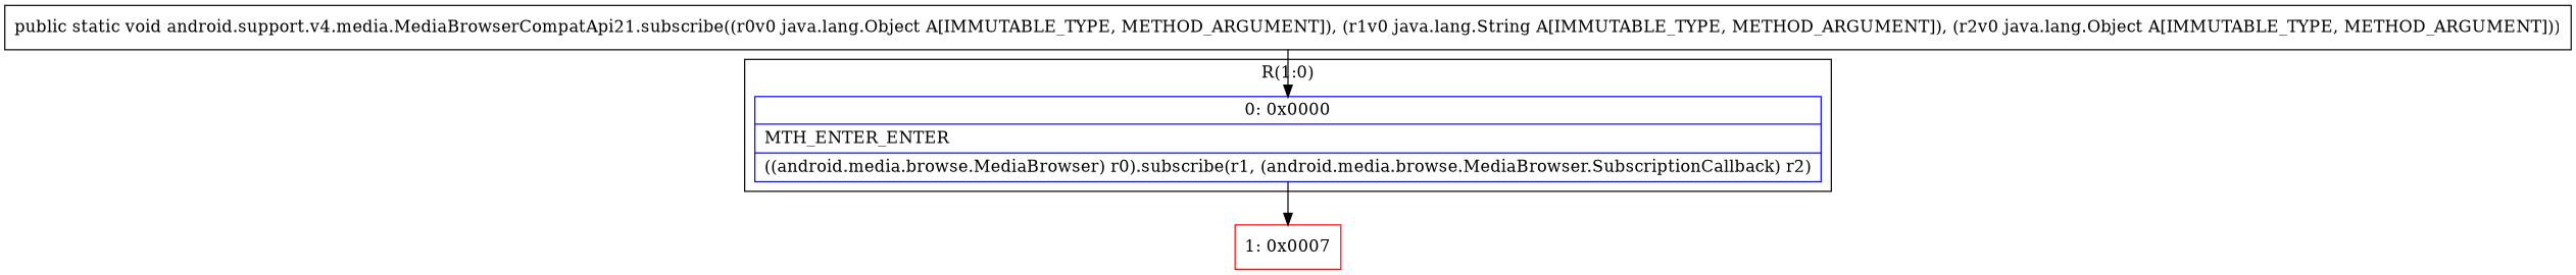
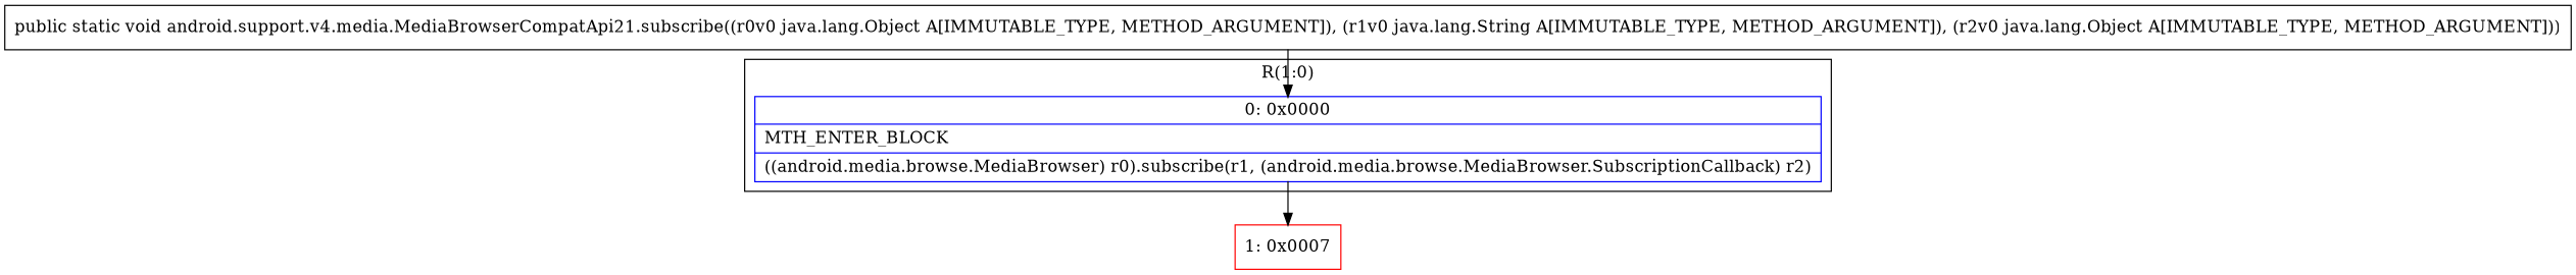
  digraph {
    node [shape=record]
-   n1 [color=blue label="{0\:\ 0x0000|MTH_ENTER_ENTER\l|((android.media.browse.MediaBrowser) r0).subscribe(r1, (android.media.browse.MediaBrowser.SubscriptionCallback) r2)\l}"]
+   n1 [color=blue label="{0\:\ 0x0000|MTH_ENTER_BLOCK\l|((android.media.browse.MediaBrowser) r0).subscribe(r1, (android.media.browse.MediaBrowser.SubscriptionCallback) r2)\l}"]
    n2 [color=red label="{1\:\ 0x0007}"]
    n3 [label="{public static void android.support.v4.media.MediaBrowserCompatApi21.subscribe((r0v0 java.lang.Object A[IMMUTABLE_TYPE, METHOD_ARGUMENT]), (r1v0 java.lang.String A[IMMUTABLE_TYPE, METHOD_ARGUMENT]), (r2v0 java.lang.Object A[IMMUTABLE_TYPE, METHOD_ARGUMENT])) }"]
    subgraph cluster_1 {
      label="R(1:0)"
      n1
    }
    n1 -> n2
    n3 -> n1
  }
